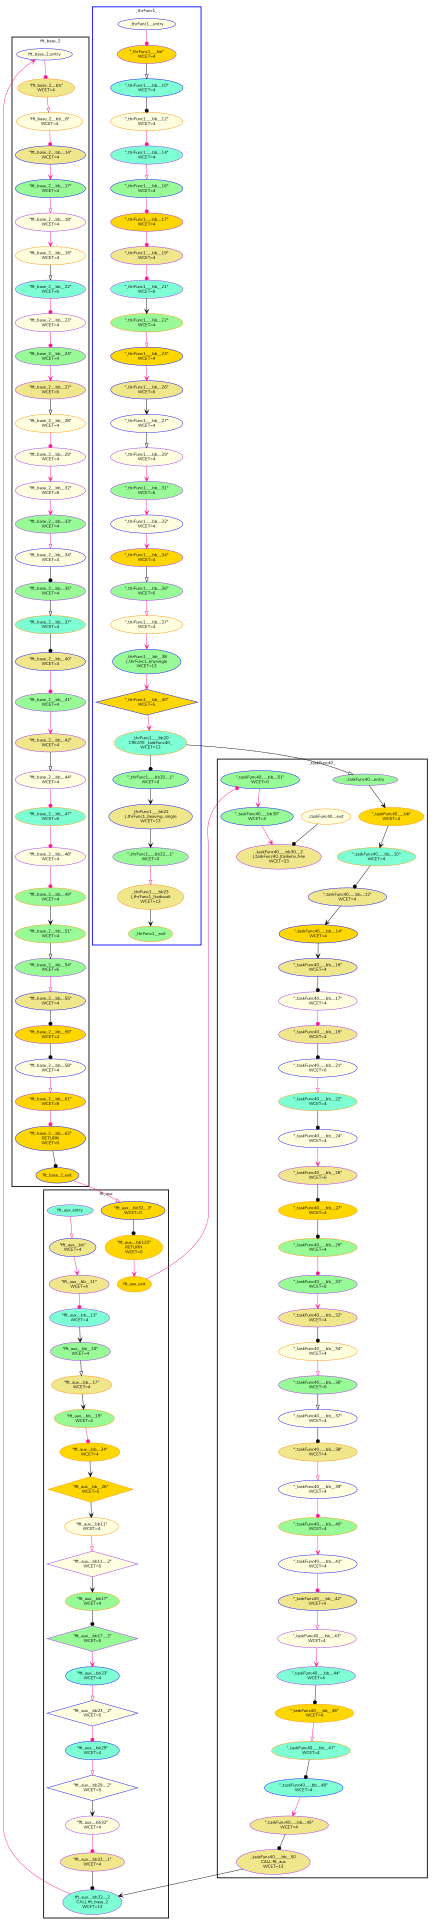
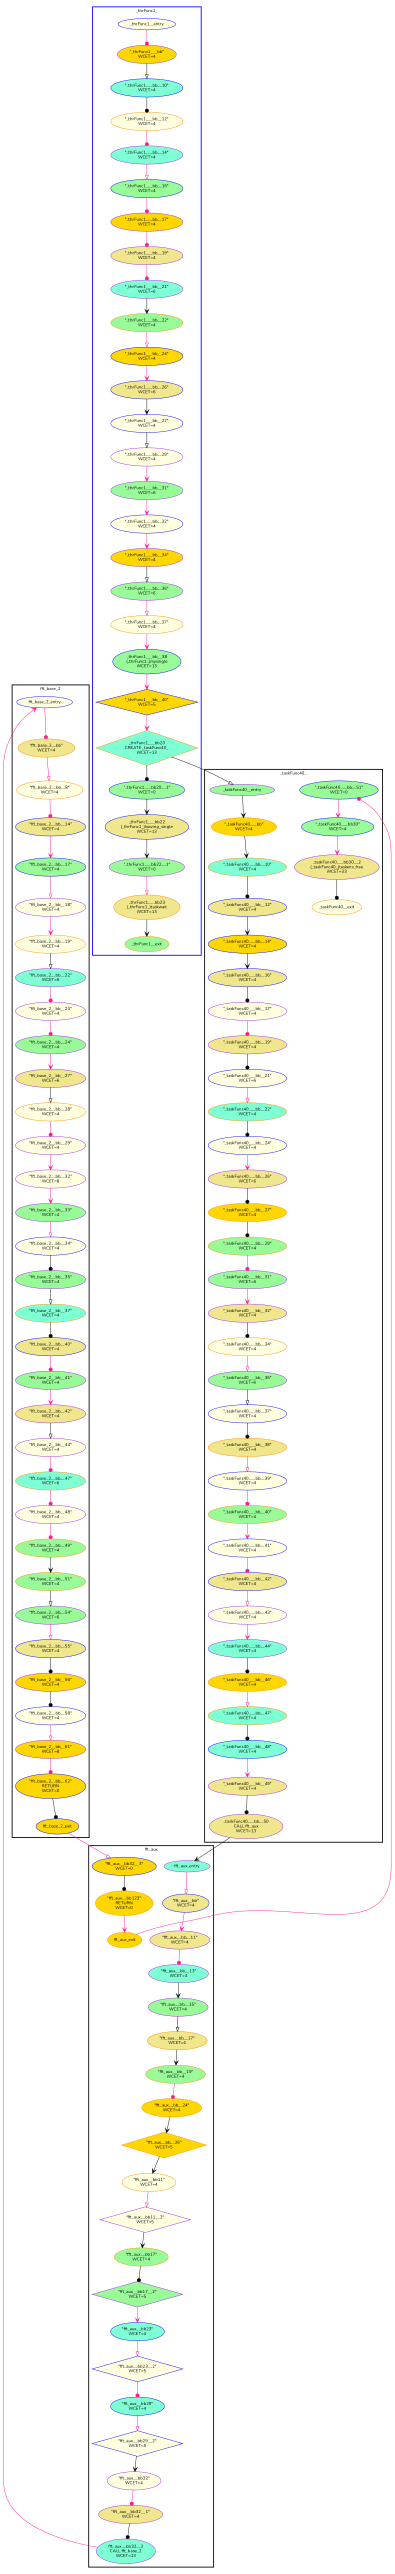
  digraph {
    fontname=Nunito
    fontsize=10
    rankdir=TB
    node [color=purple fillcolor=lightyellow fontname=Nunito fontsize=10 style=filled]
    edge [arrowhead=dot color=deeppink fontname=Nunito]
    n1 [fillcolor=aquamarine label="\"_thrFunc1___bb__14\"\nWCET=4" width=0.01]
    n2 [color=blue fillcolor=aquamarine label="\"_thrFunc1___bb__10\"\nWCET=4" width=0.01]
    n3 [color=blue fillcolor=palegreen label="_thrFunc1___bb__38\n(_thrFunc1_)mysingle\nWCET=13" width=0.01]
    n4 [fillcolor=aquamarine label="\"_thrFunc1___bb__21\"\nWCET=6" width=0.01]
    n5 [color=darkorange fillcolor=khaki label="_thrFunc1___bb23\n(_thrFunc1_)taskwait\nWCET=13" width=0.01]
    n6 [fillcolor=khaki label="\"_thrFunc1___bb__19\"\nWCET=4" width=0.01]
    n7 [fillcolor=palegreen label="\"_thrFunc1___bb22__1\"\nWCET=0" width=0.01]
    n8 [fillcolor=gold label="\"_thrFunc1___bb__17\"\nWCET=4" width=0.01]
    n9 [color=darkorange fillcolor=palegreen label=_thrFunc1__exit width=0.01]
    n10 [color=blue fillcolor=palegreen label="\"_thrFunc1___bb__16\"\nWCET=4" width=0.01]
    n11 [color=darkorange label="\"_thrFunc1___bb__37\"\nWCET=4" width=0.01]
    n12 [color=blue fillcolor=khaki label="_thrFunc1___bb22\n(_thrFunc1_)leaving_single\nWCET=13" width=0.01]
    n13 [color=blue label="\"_thrFunc1___bb__32\"\nWCET=4" width=0.01]
    n14 [color=darkorange fillcolor=palegreen label="\"_thrFunc1___bb__22\"\nWCET=4" width=0.01]
    n15 [color=darkorange label="\"_thrFunc1___bb__12\"\nWCET=4" width=0.01]
    n16 [color=blue fillcolor=khaki label="\"_thrFunc1___bb__26\"\nWCET=6" width=0.01]
    n17 [color=blue label="\"_thrFunc1___bb__27\"\nWCET=4" width=0.01]
    n18 [fillcolor=gold label="\"_thrFunc1___bb__34\"\nWCET=4" width=0.01]
    n19 [color=blue height=0.01 label=_thrFunc1__entry width=0.01]
    n20 [label="\"_thrFunc1___bb__29\"\nWCET=4" width=0.01]
    n21 [fillcolor=palegreen label="\"_thrFunc1___bb__31\"\nWCET=6" width=0.01]
    n22 [fillcolor=gold label="\"_thrFunc1___bb\"\nWCET=4" width=0.01]
    n23 [color=blue fillcolor=palegreen label="\"_thrFunc1___bb20__1\"\nWCET=0" width=0.01]
-   n24 [color=darkorange fillcolor=aquamarine label="_thrFunc1___bb20\nCREATE _taskFunc40_\nWCET=13" width=0.01]
+   n24 [color=darkorange fillcolor=aquamarine label="_thrFunc1___bb20\nCREATE _taskFunc40_\nWCET=13" width=0.01 shape=diamond]
    n25 [color=blue fillcolor=gold label="\"_thrFunc1___bb__40\"\nWCET=5" shape=diamond width=0.01]
    n26 [color=blue fillcolor=gold label="\"_thrFunc1___bb__24\"\nWCET=4" width=0.01]
    n27 [fillcolor=palegreen label="\"_thrFunc1___bb__36\"\nWCET=6" width=0.01]
    n28 [color=blue label="\"_taskFunc40___bb__39\"\nWCET=4" width=0.01]
    n29 [color=blue fillcolor=khaki label="\"_taskFunc40___bb__16\"\nWCET=4" width=0.01]
    n30 [color=darkorange fillcolor=aquamarine label="\"_taskFunc40___bb__22\"\nWCET=4" width=0.01]
    n31 [color=darkorange fillcolor=palegreen label="\"_taskFunc40___bb__40\"\nWCET=4" width=0.01]
    n32 [fillcolor=khaki label="\"_taskFunc40___bb__49\"\nWCET=4" width=0.01]
    n33 [color=darkorange fillcolor=khaki label="\"_taskFunc40___bb__38\"\nWCET=4" width=0.01]
    n34 [fillcolor=khaki label="_taskFunc40___bb__50\nCALL fft_aux\nWCET=13" width=0.01]
    n35 [color=darkorange label=_taskFunc40__exit width=0.01]
    n36 [label="\"_taskFunc40___bb__43\"\nWCET=4" width=0.01]
    n37 [color=blue fillcolor=khaki label="\"_taskFunc40___bb__12\"\nWCET=4" width=0.01]
    n38 [color=darkorange fillcolor=aquamarine label="\"_taskFunc40___bb__10\"\nWCET=4" width=0.01]
    n39 [color=darkorange fillcolor=gold label="\"_taskFunc40___bb__46\"\nWCET=4" width=0.01]
    n40 [color=darkorange fillcolor=palegreen label="\"_taskFunc40___bb__29\"\nWCET=4" width=0.01]
    n41 [fillcolor=khaki label="\"_taskFunc40___bb__19\"\nWCET=4" width=0.01]
    n42 [color=blue fillcolor=aquamarine label="\"_taskFunc40___bb__48\"\nWCET=4" width=0.01]
    n43 [fillcolor=khaki label="_taskFunc40___bb30__2\n(_taskFunc40_)taskenv_free\nWCET=33" width=0.01]
    n44 [color=blue label="\"_taskFunc40___bb__41\"\nWCET=4" width=0.01]
    n45 [color=blue label="\"_taskFunc40___bb__24\"\nWCET=4" width=0.01]
    n46 [color=darkorange label="\"_taskFunc40___bb__34\"\nWCET=4" width=0.01]
    n47 [color=darkorange fillcolor=gold label="\"_taskFunc40___bb\"\nWCET=4" width=0.01]
    n48 [color=darkorange fillcolor=aquamarine label="\"_taskFunc40___bb__47\"\nWCET=4" width=0.01]
    n49 [color=blue fillcolor=gold label="\"_taskFunc40___bb__14\"\nWCET=4" width=0.01]
    n50 [color=blue label="\"_taskFunc40___bb__37\"\nWCET=4" width=0.01]
    n51 [fillcolor=khaki label="\"_taskFunc40___bb__26\"\nWCET=6" width=0.01]
    n52 [color=blue fillcolor=palegreen label="\"_taskFunc40___bb30\"\nWCET=4" width=0.01]
    n53 [color=darkorange fillcolor=gold label="\"_taskFunc40___bb__27\"\nWCET=4" width=0.01]
    n54 [color=blue fillcolor=khaki label="\"_taskFunc40___bb__42\"\nWCET=4" width=0.01]
    n55 [color=blue label="\"_taskFunc40___bb__21\"\nWCET=6" width=0.01]
    n56 [label="\"_taskFunc40___bb__17\"\nWCET=4" width=0.01]
    n57 [fillcolor=palegreen label="\"_taskFunc40___bb__31\"\nWCET=6" width=0.01]
    n58 [color=blue fillcolor=palegreen label="\"_taskFunc40___bb__51\"\nWCET=0" width=0.01]
    n59 [fillcolor=khaki label="\"_taskFunc40___bb__32\"\nWCET=4" width=0.01]
    n60 [fillcolor=palegreen label="\"_taskFunc40___bb__36\"\nWCET=6" width=0.01]
    n61 [fillcolor=aquamarine label="\"_taskFunc40___bb__44\"\nWCET=4" width=0.01]
    n62 [fillcolor=palegreen height=0.01 label=_taskFunc40__entry width=0.01]
    n63 [fillcolor=aquamarine label="\"fft_aux__bb__13\"\nWCET=4" width=0.01]
    n64 [label="\"fft_aux__bb32\"\nWCET=4" width=0.01]
    n65 [color=darkorange fillcolor=gold label="\"fft_aux__bb__26\"\nWCET=5" shape=diamond width=0.01]
    n66 [fillcolor=khaki label="\"fft_aux__bb32__1\"\nWCET=4" width=0.01]
    n67 [color=darkorange fillcolor=gold label="\"fft_aux__bb123\"\nRETURN\nWCET=0" width=0.01]
    n68 [color=darkorange fillcolor=khaki label="\"fft_aux__bb__17\"\nWCET=4" width=0.01]
    n69 [color=blue label="\"fft_aux__bb29__2\"\nWCET=5" shape=diamond width=0.01]
    n70 [fillcolor=palegreen label="\"fft_aux__bb__15\"\nWCET=4" width=0.01]
    n71 [fillcolor=palegreen label="\"fft_aux__bb17__2\"\nWCET=5" shape=diamond width=0.01]
    n72 [color=darkorange fillcolor=palegreen label="\"fft_aux__bb__19\"\nWCET=4" width=0.01]
    n73 [color=blue label="\"fft_aux__bb23__2\"\nWCET=5" shape=diamond width=0.01]
    n74 [color=blue fillcolor=khaki label="\"fft_aux__bb\"\nWCET=4" width=0.01]
    n75 [color=blue fillcolor=aquamarine label="\"fft_aux__bb23\"\nWCET=4" width=0.01]
    n76 [color=darkorange fillcolor=gold label=fft_aux_exit width=0.01]
    n77 [color=darkorange fillcolor=gold label="\"fft_aux__bb__24\"\nWCET=4" width=0.01]
    n78 [color=blue fillcolor=gold label="\"fft_aux__bb32__3\"\nWCET=0" width=0.01]
    n79 [color=darkorange label="\"fft_aux__bb11\"\nWCET=4" width=0.01]
    n80 [fillcolor=aquamarine height=0.01 label=fft_aux_entry width=0.01]
    n81 [color=blue fillcolor=aquamarine label="\"fft_aux__bb29\"\nWCET=4" width=0.01]
    n82 [fillcolor=khaki label="\"fft_aux__bb__11\"\nWCET=4" width=0.01]
    n83 [color=darkorange fillcolor=palegreen label="\"fft_aux__bb17\"\nWCET=4" width=0.01]
    n84 [fillcolor=aquamarine label="fft_aux__bb32__2\nCALL fft_base_2\nWCET=13" width=0.01]
    n85 [label="\"fft_aux__bb11__2\"\nWCET=5" shape=diamond width=0.01]
    n86 [fillcolor=palegreen label="\"fft_base_2__bb__35\"\nWCET=4" width=0.01]
    n87 [color=blue fillcolor=khaki label="\"fft_base_2__bb__40\"\nWCET=4" width=0.01]
    n88 [label="\"fft_base_2__bb__48\"\nWCET=4" width=0.01]
    n89 [color=blue label="\"fft_base_2__bb__34\"\nWCET=4" width=0.01]
    n90 [color=darkorange label="\"fft_base_2__bb__8\"\nWCET=4" width=0.01]
    n91 [color=darkorange fillcolor=aquamarine label="\"fft_base_2__bb__47\"\nWCET=6" width=0.01]
    n92 [fillcolor=aquamarine label="\"fft_base_2__bb__22\"\nWCET=6" width=0.01]
    n93 [color=blue fillcolor=gold label="\"fft_base_2__bb__62\"\nRETURN\nWCET=0" width=0.01]
    n94 [label="\"fft_base_2__bb__29\"\nWCET=4" width=0.01]
    n95 [label="\"fft_base_2__bb__44\"\nWCET=4" width=0.01]
    n96 [fillcolor=gold label="\"fft_base_2__bb__61\"\nWCET=8" width=0.01]
    n97 [color=blue fillcolor=khaki label="\"fft_base_2__bb__14\"\nWCET=4" width=0.01]
    n98 [label="\"fft_base_2__bb__32\"\nWCET=8" width=0.01]
    n99 [fillcolor=palegreen label="\"fft_base_2__bb__54\"\nWCET=6" width=0.01]
    n100 [label="\"fft_base_2__bb__18\"\nWCET=4" width=0.01]
    n101 [fillcolor=palegreen label="\"fft_base_2__bb__33\"\nWCET=4" width=0.01]
    n102 [label="\"fft_base_2__bb__23\"\nWCET=4" width=0.01]
    n103 [color=darkorange fillcolor=aquamarine label="\"fft_base_2__bb__37\"\nWCET=4" width=0.01]
    n104 [fillcolor=gold label="\"fft_base_2__bb__56\"\nWCET=4" width=0.01]
    n105 [fillcolor=khaki label="\"fft_base_2__bb__27\"\nWCET=6" width=0.01]
    n106 [color=blue fillcolor=khaki label="\"fft_base_2__bb__55\"\nWCET=4" width=0.01]
    n107 [color=darkorange label="\"fft_base_2__bb__19\"\nWCET=4" width=0.01]
    n108 [fillcolor=palegreen label="\"fft_base_2__bb__24\"\nWCET=4" width=0.01]
    n109 [fillcolor=khaki label="\"fft_base_2__bb__42\"\nWCET=4" width=0.01]
    n110 [color=darkorange fillcolor=palegreen label="\"fft_base_2__bb__51\"\nWCET=4" width=0.01]
    n111 [color=blue label="\"fft_base_2__bb__58\"\nWCET=4" width=0.01]
    n112 [color=darkorange label="\"fft_base_2__bb__28\"\nWCET=4" width=0.01]
    n113 [fillcolor=palegreen label="\"fft_base_2__bb__41\"\nWCET=4" width=0.01]
    n114 [color=blue height=0.01 label=fft_base_2_entry width=0.01]
    n115 [color=darkorange fillcolor=khaki label="\"fft_base_2__bb\"\nWCET=4" width=0.01]
    n116 [color=blue fillcolor=palegreen label="\"fft_base_2__bb__17\"\nWCET=4" width=0.01]
    n117 [color=blue fillcolor=gold label=fft_base_2_exit width=0.01]
    n118 [color=darkorange fillcolor=palegreen label="\"fft_base_2__bb__49\"\nWCET=4" width=0.01]
    subgraph cluster_1 {
      color=blue
      label=_thrFunc1_
      style=bold
      n1
      n2
      n3
      n4
      n5
      n6
      n7
      n8
      n9
      n10
      n11
      n12
      n13
      n14
      n15
      n16
      n17
      n18
      n19
      n20
      n21
      n22
      n23
      n24
      n25
      n26
      n27
    }
    subgraph cluster_2 {
      label=_taskFunc40_
      style=bold
      n28
      n29
      n30
      n31
      n32
      n33
      n34
      n35
      n36
      n37
      n38
      n39
      n40
      n41
      n42
      n43
      n44
      n45
      n46
      n47
      n48
      n49
      n50
      n51
      n52
      n53
      n54
      n55
      n56
      n57
      n58
      n59
      n60
      n61
      n62
    }
    subgraph cluster_3 {
      label=fft_aux
      style=bold
      n63
      n64
      n65
      n66
      n67
      n68
      n69
      n70
      n71
      n72
      n73
      n74
      n75
      n76
      n77
      n78
      n79
      n80
      n81
      n82
      n83
      n84
      n85
    }
    subgraph cluster_4 {
      label=fft_base_32
      style=bold
    }
    subgraph cluster_5 {
      label=fft_base_16
      style=bold
    }
    subgraph cluster_6 {
      label=fft_base_2
      style=bold
      n86
      n87
      n88
      n89
      n90
      n91
      n92
      n93
      n94
      n95
      n96
      n97
      n98
      n99
      n100
      n101
      n102
      n103
      n104
      n105
      n106
      n107
      n108
      n109
      n110
      n111
      n112
      n113
      n114
      n115
      n116
      n117
      n118
    }
    subgraph cluster_7 {
      label=fft_base_8
      style=bold
    }
    subgraph cluster_8 {
      label=fft_base_4
      style=bold
    }
    subgraph cluster_9 {
      label=fft_unshuffle_32
      style=bold
    }
    subgraph cluster_10 {
      label=_taskFunc27_
      style=bold
    }
    subgraph cluster_11 {
      label=_taskFunc3_
      style=bold
    }
    subgraph cluster_12 {
      label=_taskFunc26_
      style=bold
    }
    subgraph cluster_13 {
      label=_taskFunc25_
      style=bold
    }
    subgraph cluster_14 {
      label=_taskFunc28_
      style=bold
    }
    subgraph cluster_15 {
      label=fft_unshuffle_16
      style=bold
    }
    subgraph cluster_16 {
      label=_taskFunc21_
      style=bold
    }
    subgraph cluster_17 {
      label=_taskFunc22_
      style=bold
    }
    subgraph cluster_18 {
      label=_taskFunc29_
      style=bold
    }
    subgraph cluster_19 {
      label=fft_unshuffle_8
      style=bold
    }
    subgraph cluster_20 {
      label=_taskFunc17_
      style=bold
    }
    subgraph cluster_21 {
      label=_taskFunc18_
      style=bold
    }
    subgraph cluster_22 {
      label=_taskFunc30_
      style=bold
    }
    subgraph cluster_23 {
      label=fft_unshuffle_4
      style=bold
    }
    subgraph cluster_24 {
      label=_taskFunc13_
      style=bold
    }
    subgraph cluster_25 {
      label=_taskFunc14_
      style=bold
    }
    subgraph cluster_26 {
      label=_taskFunc31_
      style=bold
    }
    subgraph cluster_27 {
      label=fft_unshuffle_2
      style=bold
    }
    subgraph cluster_28 {
      label=_taskFunc9_
      style=bold
    }
    subgraph cluster_29 {
      label=_taskFunc10_
      style=bold
    }
    subgraph cluster_30 {
      label=unshuffle
      style=bold
    }
    subgraph cluster_31 {
      label=_taskFunc2_
      style=bold
    }
    subgraph cluster_32 {
      label=_taskFunc32_
      style=bold
    }
    subgraph cluster_33 {
      label=_taskFunc33_
      style=bold
    }
    subgraph cluster_34 {
      label=fft_twiddle_2
      style=bold
    }
    subgraph cluster_35 {
      label=_taskFunc7_
      style=bold
    }
    subgraph cluster_36 {
      label=_taskFunc8_
      style=bold
    }
    subgraph cluster_37 {
      label=_taskFunc34_
      style=bold
    }
    subgraph cluster_38 {
      label=fft_twiddle_4
      style=bold
    }
    subgraph cluster_39 {
      label=_taskFunc11_
      style=bold
    }
    subgraph cluster_40 {
      label=_taskFunc12_
      style=bold
    }
    subgraph cluster_41 {
      label=_taskFunc35_
      style=bold
    }
    subgraph cluster_42 {
      label=fft_twiddle_8
      style=bold
    }
    subgraph cluster_43 {
      label=_taskFunc15_
      style=bold
    }
    subgraph cluster_44 {
      label=_taskFunc16_
      style=bold
    }
    subgraph cluster_45 {
      label=_taskFunc36_
      style=bold
    }
    subgraph cluster_46 {
      label=fft_twiddle_16
      style=bold
    }
    subgraph cluster_47 {
      label=_taskFunc19_
      style=bold
    }
    subgraph cluster_48 {
      label=fft_twiddle_32
      style=bold
    }
    subgraph cluster_49 {
      label=_taskFunc20_
      style=bold
    }
    subgraph cluster_50 {
      label=_taskFunc37_
      style=bold
    }
    subgraph cluster_51 {
      label=_taskFunc23_
      style=bold
    }
    subgraph cluster_52 {
      label=_taskFunc24_
      style=bold
    }
    subgraph cluster_53 {
      label=_taskFunc38_
      style=bold
    }
    subgraph cluster_54 {
      label=fft_twiddle_gen
      style=bold
    }
    subgraph cluster_55 {
      label=_taskFunc4_
      style=bold
    }
    subgraph cluster_56 {
      label=fft_twiddle_gen_1
      style=bold
    }
    subgraph cluster_57 {
      label=_taskFunc6_
      style=bold
    }
    subgraph cluster_58 {
      label=_taskFunc5_
      style=bold
    }
    n1 -> n10 [arrowhead=onormal]
    n2 -> n15 [color=black]
    n3 -> n25 [arrowhead=vee]
    n4 -> n14 [arrowhead=vee color=black]
    n5 -> n9 [arrowhead=vee color=black]
    n6 -> n4
    n7 -> n5 [arrowhead=onormal]
    n8 -> n6
    n10 -> n8
    n11 -> n3 [arrowhead=vee]
    n12 -> n7 [arrowhead=vee color=black]
    n13 -> n18 [arrowhead=vee]
    n14 -> n26 [arrowhead=onormal]
    n15 -> n1
    n16 -> n17 [arrowhead=vee color=black]
    n17 -> n20 [arrowhead=onormal color=black]
    n18 -> n27 [arrowhead=onormal color=black]
    n19 -> n22
    n20 -> n21 [arrowhead=vee]
    n21 -> n13 [arrowhead=vee]
    n22 -> n2 [arrowhead=onormal color=black]
    n23 -> n12 [arrowhead=vee color=black]
    n24 -> n23 [color=black]
    n24 -> n62 [arrowhead=onormal color=black]
    n25 -> n24 [arrowhead=vee]
    n26 -> n16 [arrowhead=vee]
    n27 -> n11 [arrowhead=onormal]
    n28 -> n31
    n29 -> n56 [color=black]
    n30 -> n45 [color=black]
    n31 -> n44 [arrowhead=vee]
    n32 -> n34 [color=black]
    n33 -> n28 [arrowhead=onormal]
-   n34 -> n84 [arrowhead=vee color=black]
+   n34 -> n80 [arrowhead=vee color=black]
    n36 -> n61 [arrowhead=vee]
    n37 -> n49 [arrowhead=vee color=black]
    n38 -> n37 [color=black]
    n39 -> n48 [arrowhead=onormal]
    n40 -> n57
    n41 -> n55 [color=black]
    n42 -> n32 [arrowhead=vee]
-   n35 -> n43 [color=black]
+   n43 -> n35 [color=black]
    n44 -> n54
    n45 -> n51 [arrowhead=vee]
    n46 -> n60 [arrowhead=onormal]
    n47 -> n38 [arrowhead=vee color=black]
    n48 -> n42 [color=black]
    n49 -> n29 [arrowhead=vee color=black]
    n50 -> n33 [color=black]
    n51 -> n53 [color=black]
    n52 -> n43 [arrowhead=vee]
    n53 -> n40 [color=black]
    n54 -> n36 [arrowhead=onormal]
    n55 -> n30 [arrowhead=onormal]
    n56 -> n41
    n57 -> n59 [arrowhead=vee]
    n58 -> n52 [arrowhead=vee]
    n59 -> n46 [color=black]
    n60 -> n50 [arrowhead=onormal color=black]
    n61 -> n39 [color=black]
    n62 -> n47 [arrowhead=vee color=black]
    n63 -> n70 [arrowhead=vee color=black]
    n64 -> n66
    n65 -> n79 [arrowhead=vee color=black]
    n66 -> n84 [color=black]
    n67 -> n76 [arrowhead=vee]
    n68 -> n72 [arrowhead=vee color=black]
    n69 -> n64 [arrowhead=vee color=black]
    n70 -> n68 [arrowhead=onormal color=black]
    n71 -> n75 [arrowhead=vee]
    n72 -> n77
    n73 -> n81
    n74 -> n82 [arrowhead=vee]
    n75 -> n73 [arrowhead=onormal]
    n76 -> n58
    n77 -> n65 [arrowhead=vee color=black]
    n78 -> n67 [color=black]
    n79 -> n85 [arrowhead=onormal]
    n80 -> n74 [arrowhead=onormal]
    n81 -> n69 [arrowhead=onormal]
    n82 -> n63
    n83 -> n71 [color=black]
    n84 -> n114 [arrowhead=vee]
    n85 -> n83 [arrowhead=vee color=black]
    n86 -> n103 [arrowhead=onormal color=black]
    n87 -> n113
    n88 -> n118
    n89 -> n86 [color=black]
    n90 -> n97
    n91 -> n88
    n92 -> n102
    n93 -> n117 [color=black]
    n94 -> n98 [arrowhead=vee]
    n95 -> n91
    n96 -> n93
    n97 -> n116 [arrowhead=vee]
    n98 -> n101 [arrowhead=vee]
    n99 -> n106 [arrowhead=onormal]
    n100 -> n107 [arrowhead=vee]
    n101 -> n89 [arrowhead=onormal]
    n102 -> n108
    n103 -> n87 [color=black]
    n104 -> n111 [color=black]
    n105 -> n112 [arrowhead=onormal color=black]
    n106 -> n104 [color=black]
    n107 -> n92 [arrowhead=onormal color=black]
    n108 -> n105 [arrowhead=vee]
    n109 -> n95 [arrowhead=onormal color=black]
    n110 -> n99 [arrowhead=onormal color=black]
    n111 -> n96 [arrowhead=onormal]
    n112 -> n94
    n113 -> n109 [arrowhead=vee]
    n114 -> n115
    n115 -> n90 [arrowhead=onormal]
    n116 -> n100 [arrowhead=onormal]
    n117 -> n78 [arrowhead=onormal]
    n118 -> n110 [arrowhead=vee color=black]
  }
